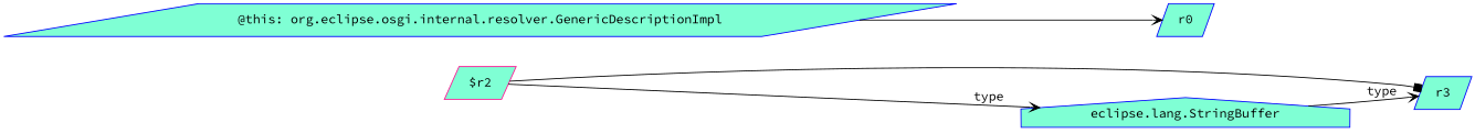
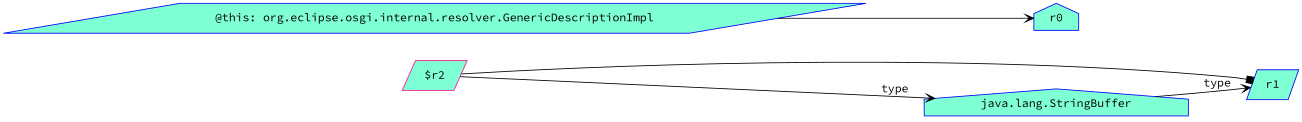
  digraph {
    fontname="Source Code Pro"
    rankdir=LR
    node [color=blue fillcolor=aquamarine fontname="Source Code Pro" shape=parallelogram style=filled]
    edge [arrowhead=vee fontname="Source Code Pro"]
    n1 [color=deeppink label="$r2"]
-   n2 [label=r3]
-   n3 [label="eclipse.lang.StringBuffer" shape=house]
+   n2 [label=r1]
+   n3 [label="java.lang.StringBuffer" shape=house]
    n4 [label="@this: org.eclipse.osgi.internal.resolver.GenericDescriptionImpl"]
-   n5 [label=r0]
+   n5 [label=r0 shape=house]
    n1 -> n2 [arrowhead=box]
    n1 -> n3 [label=type]
    n3 -> n2 [label=type]
    n4 -> n5
  }
